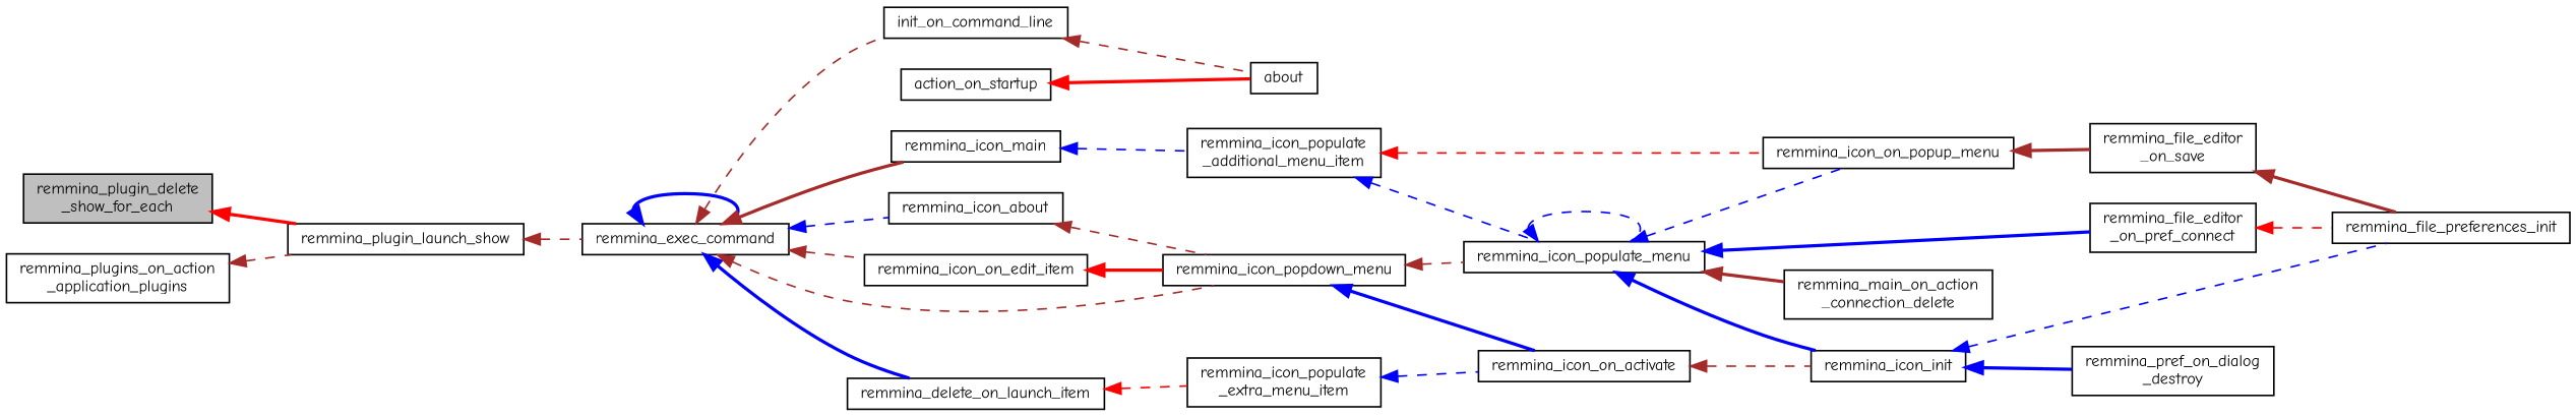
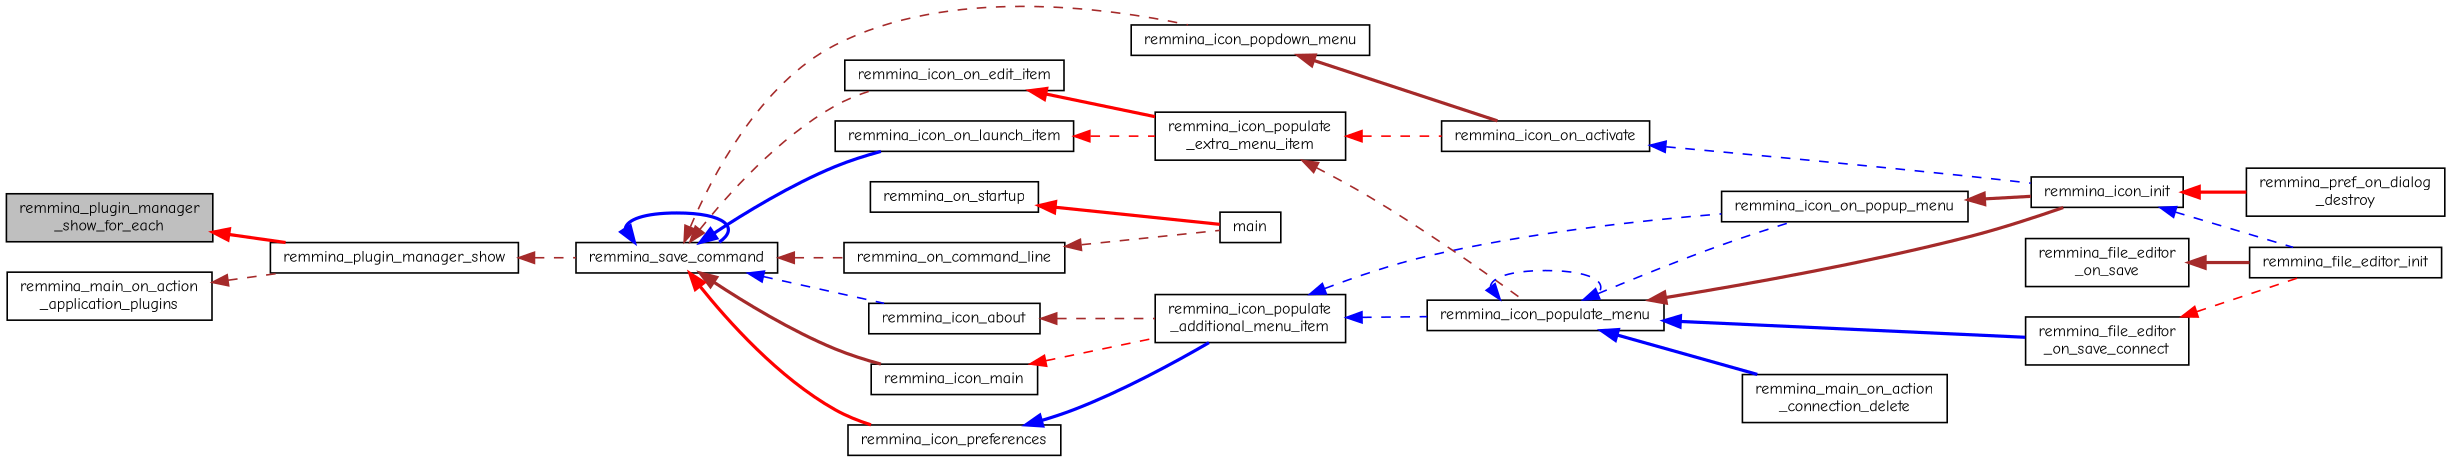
  digraph {
    fontname="Comic Neue"
    rankdir=LR
    node [color=black fillcolor=white fontname="Comic Neue" fontsize=10 shape=record style=filled]
    edge [color=brown dir=back fontname="Comic Neue" fontsize=10 labelfontname=Helvetica labelfontsize=10 style=dashed]
-   n1 [fillcolor=grey75 fontcolor=black height=0.2 label="remmina_plugin_delete\l_show_for_each" width=0.4]
-   n2 [height=0.2 label=remmina_plugin_launch_show width=0.4]
-   n3 [height=0.2 label=remmina_exec_command width=0.4]
-   n4 [height=0.2 label=init_on_command_line width=0.4]
+   n1 [fillcolor=grey75 fontcolor=black height=0.2 label="remmina_plugin_manager\l_show_for_each" width=0.4]
+   n2 [height=0.2 label=remmina_plugin_manager_show width=0.4]
+   n3 [height=0.2 label=remmina_save_command width=0.4]
+   n4 [height=0.2 label=remmina_on_command_line width=0.4]
    n5 [height=0.2 label=remmina_icon_main width=0.4]
+   n6 [height=0.2 label=remmina_icon_preferences width=0.4]
    n7 [height=0.2 label=remmina_icon_about width=0.4]
-   n8 [height=0.2 label=remmina_delete_on_launch_item width=0.4]
+   n8 [height=0.2 label=remmina_icon_on_launch_item width=0.4]
    n9 [height=0.2 label=remmina_icon_on_edit_item width=0.4]
    n10 [height=0.2 label=remmina_icon_popdown_menu width=0.4]
-   n11 [height=0.2 label="remmina_plugins_on_action\l_application_plugins" width=0.4]
-   n12 [height=0.2 label=about width=0.4]
+   n11 [height=0.2 label="remmina_main_on_action\l_application_plugins" width=0.4]
+   n12 [height=0.2 label=main width=0.4]
    n13 [height=0.2 label="remmina_icon_populate\l_additional_menu_item" width=0.4]
    n14 [height=0.2 label="remmina_icon_populate\l_extra_menu_item" width=0.4]
    n15 [height=0.2 label=remmina_icon_on_activate width=0.4]
    n16 [height=0.2 label=remmina_icon_populate_menu width=0.4]
    n17 [height=0.2 label=remmina_icon_on_popup_menu width=0.4]
-   n18 [height=0.2 label="remmina_file_editor\l_on_pref_connect" width=0.4]
+   n18 [height=0.2 label="remmina_file_editor\l_on_save_connect" width=0.4]
    n19 [height=0.2 label=remmina_icon_init width=0.4]
    n20 [height=0.2 label="remmina_main_on_action\l_connection_delete" width=0.4]
    n21 [height=0.2 label="remmina_file_editor\l_on_save" width=0.4]
-   n22 [height=0.2 label=remmina_file_preferences_init width=0.4]
+   n22 [height=0.2 label=remmina_file_editor_init width=0.4]
    n23 [height=0.2 label="remmina_pref_on_dialog\l_destroy" width=0.4]
-   n24 [height=0.2 label=action_on_startup width=0.4]
+   n24 [height=0.2 label=remmina_on_startup width=0.4]
    n1 -> n2 [color=red style=bold]
    n2 -> n3
    n3 -> n3 [color=blue style=bold]
    n3 -> n4
    n3 -> n5 [style=bold]
+   n3 -> n6 [color=red style=bold]
    n3 -> n7 [color=blue]
    n3 -> n8 [color=blue style=bold]
    n3 -> n9
    n3 -> n10
    n4 -> n12
-   n5 -> n13 [color=blue]
-   n7 -> n10
+   n5 -> n13 [color=red]
+   n6 -> n13 [color=blue style=bold]
+   n7 -> n13
    n8 -> n14 [color=red]
-   n9 -> n10 [color=red style=bold]
-   n10 -> n15 [color=blue style=bold]
+   n9 -> n14 [color=red style=bold]
+   n10 -> n15 [style=bold]
    n11 -> n2
    n13 -> n16 [color=blue]
-   n13 -> n17 [color=red]
-   n14 -> n15 [color=blue]
-   n10 -> n16
-   n15 -> n19
+   n13 -> n17 [color=blue]
+   n14 -> n15 [color=red]
+   n14 -> n16
+   n15 -> n19 [color=blue]
    n16 -> n16 [color=blue]
    n16 -> n17 [color=blue]
    n16 -> n18 [color=blue style=bold]
-   n16 -> n19 [color=blue style=bold]
-   n16 -> n20 [style=bold]
-   n17 -> n21 [style=bold]
+   n16 -> n19 [style=bold]
+   n16 -> n20 [color=blue style=bold]
+   n17 -> n19 [style=bold]
    n18 -> n22 [color=red]
    n19 -> n22 [color=blue]
-   n19 -> n23 [color=blue style=bold]
+   n19 -> n23 [color=red style=bold]
    n21 -> n22 [style=bold]
    n24 -> n12 [color=red style=bold]
  }
